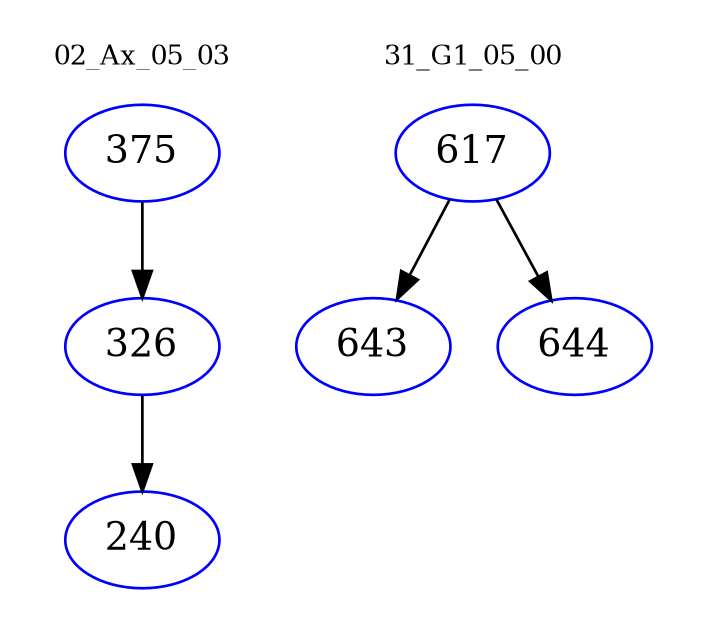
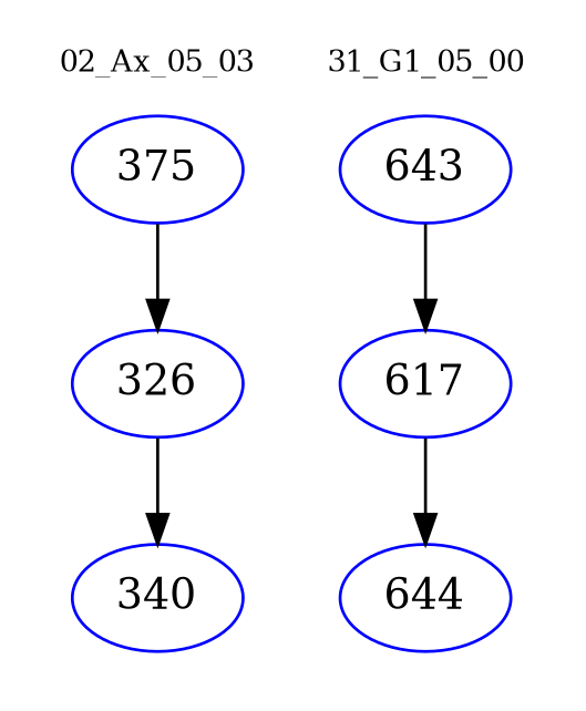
  digraph {
    node [color=blue]
    edge [color=black]
    n1 [label=375]
    n2 [label=326]
-   n3 [label=240]
+   n3 [label=340]
    n4 [label=643]
    n5 [label=617]
    n6 [label=644]
    subgraph cluster_1 {
      color=white
      fontsize=10
      label="02_Ax_05_03"
      n1
      n2
      n3
    }
    subgraph cluster_2 {
      color=white
      fontsize=10
      label="31_G1_05_00"
      n4
      n5
      n6
    }
    n1 -> n2
    n2 -> n3
-   n5 -> n4
+   n4 -> n5
    n5 -> n6
  }
